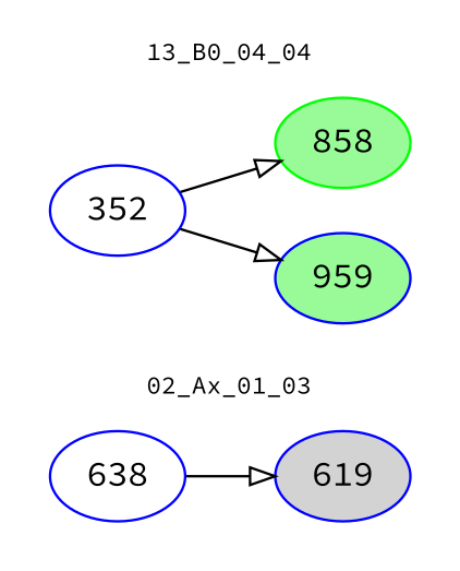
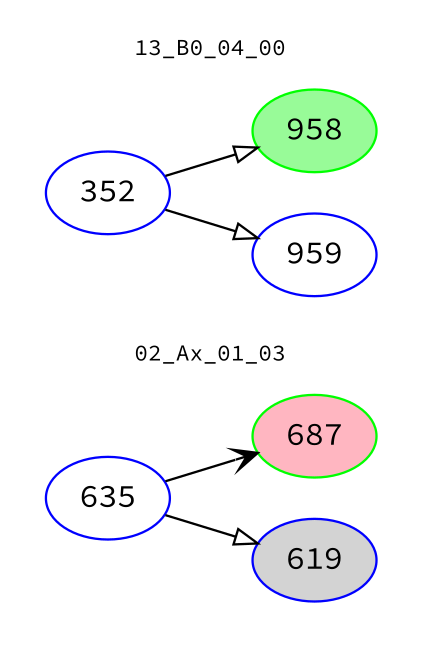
  digraph {
    fontname="Source Code Pro"
    rankdir=LR
    node [color=blue fillcolor=white fontname="Source Code Pro" style=filled]
    edge [arrowhead=onormal color=black fontname="Source Code Pro"]
-   n1 [label=638]
+   n1 [label=635]
    n2 [fillcolor=lightgrey label=619]
+   n3 [color=green fillcolor=lightpink label=687]
    n4 [label=352]
-   n5 [fillcolor=palegreen label=959]
-   n6 [color=green fillcolor=palegreen label=858]
+   n5 [label=959]
+   n6 [color=green fillcolor=palegreen label=958]
    subgraph cluster_1 {
      color=white
      fontsize=10
      label="02_Ax_01_03"
      n1
      n2
+     n3
    }
    subgraph cluster_2 {
      color=white
      fontsize=10
-     label="13_B0_04_04"
+     label="13_B0_04_00"
      n4
      n5
      n6
    }
    n1 -> n2
+   n1 -> n3 [arrowhead=vee]
    n4 -> n5
    n4 -> n6
  }
